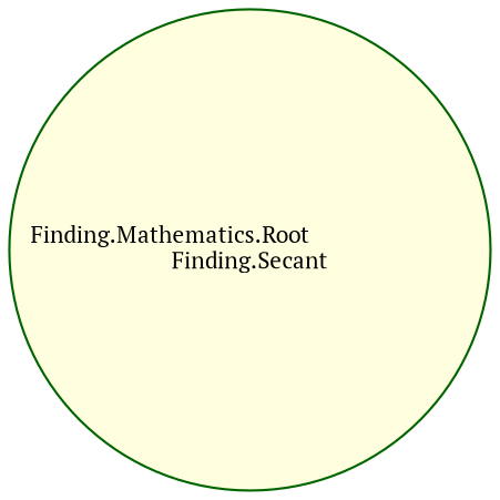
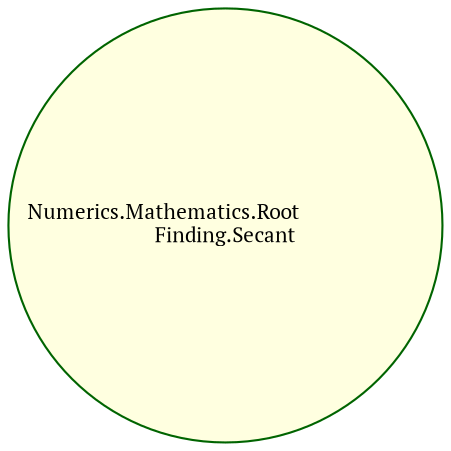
  digraph {
    rankdir=LR
    fontname="PT Serif"
-   n1 [color=darkgreen fillcolor=lightyellow fontname="PT Serif" fontsize=10 height=0.2 label="Finding.Mathematics.Root\lFinding.Secant" shape=circle style=filled width=0.4]
+   n1 [color=darkgreen fillcolor=lightyellow fontname="PT Serif" fontsize=10 height=0.2 label="Numerics.Mathematics.Root\lFinding.Secant" shape=circle style=filled width=0.4]
  }
